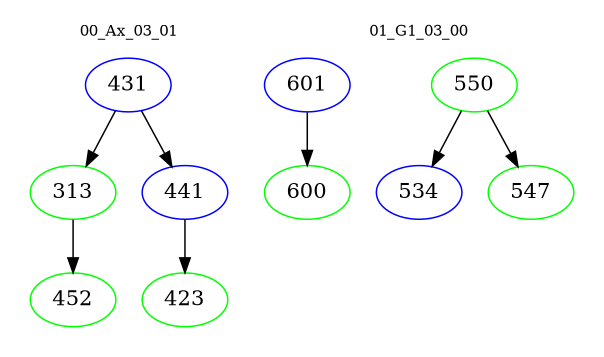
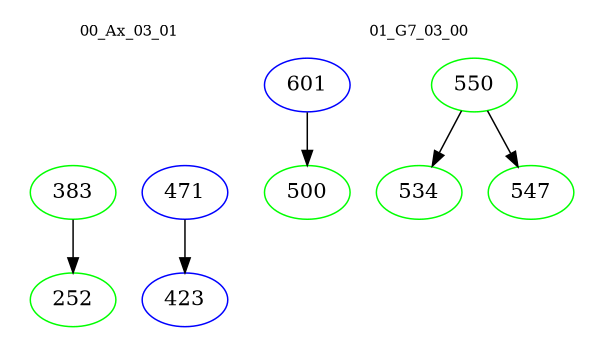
  digraph {
    node [color=green]
    edge [color=black]
-   n1 [color=blue label=431]
-   n2 [label=313]
-   n3 [color=blue label=441]
-   n4 [label=452]
-   n5 [label=423]
+   n2 [label=383]
+   n3 [color=blue label=471]
+   n4 [label=252]
+   n5 [color=blue label=423]
    n6 [label=550]
-   n7 [color=blue label=534]
+   n7 [label=534]
    n8 [color=blue label=601]
    n9 [label=547]
-   n10 [label=600]
+   n10 [label=500]
    subgraph cluster_1 {
      color=white
      fontsize=10
      label="00_Ax_03_01"
-     n1
      n2
      n3
      n4
      n5
    }
    subgraph cluster_2 {
      color=white
      fontsize=10
-     label="01_G1_03_00"
+     label="01_G7_03_00"
      n6
      n7
      n8
      n9
      n10
    }
-   n1 -> n2
-   n1 -> n3
    n2 -> n4
    n3 -> n5
    n6 -> n7
    n6 -> n9
    n8 -> n10
  }
